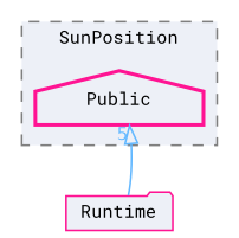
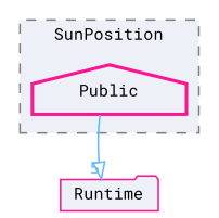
  digraph {
    compound=true
    fontname="Roboto Mono"
    node [color=deeppink fillcolor="#edf0f7" fontname="Roboto Mono" fontsize=10]
    n1 [height=0.2 label=Public shape=house style="filled,bold" width=0.4]
    n2 [height=0.2 label=Runtime shape=folder style=filled width=0.4]
    subgraph cluster_1 {
      bgcolor="#edf0f7"
      fontsize=10
      label=SunPosition
      pencolor=grey50
      style="filled,dashed"
      n1
    }
-   n2 -> n1 [color=steelblue1 fontcolor=steelblue1 fontname="Roboto Mono" fontsize=10 headlabel=5 labeldistance=1.5 labelfontname=Helvetica labelfontsize=10 arrowhead=onormal]
+   n1 -> n2 [color=steelblue1 fontcolor=steelblue1 fontname="Roboto Mono" fontsize=10 headlabel=5 labeldistance=1.5 labelfontname=Helvetica labelfontsize=10 arrowhead=onormal]
  }
